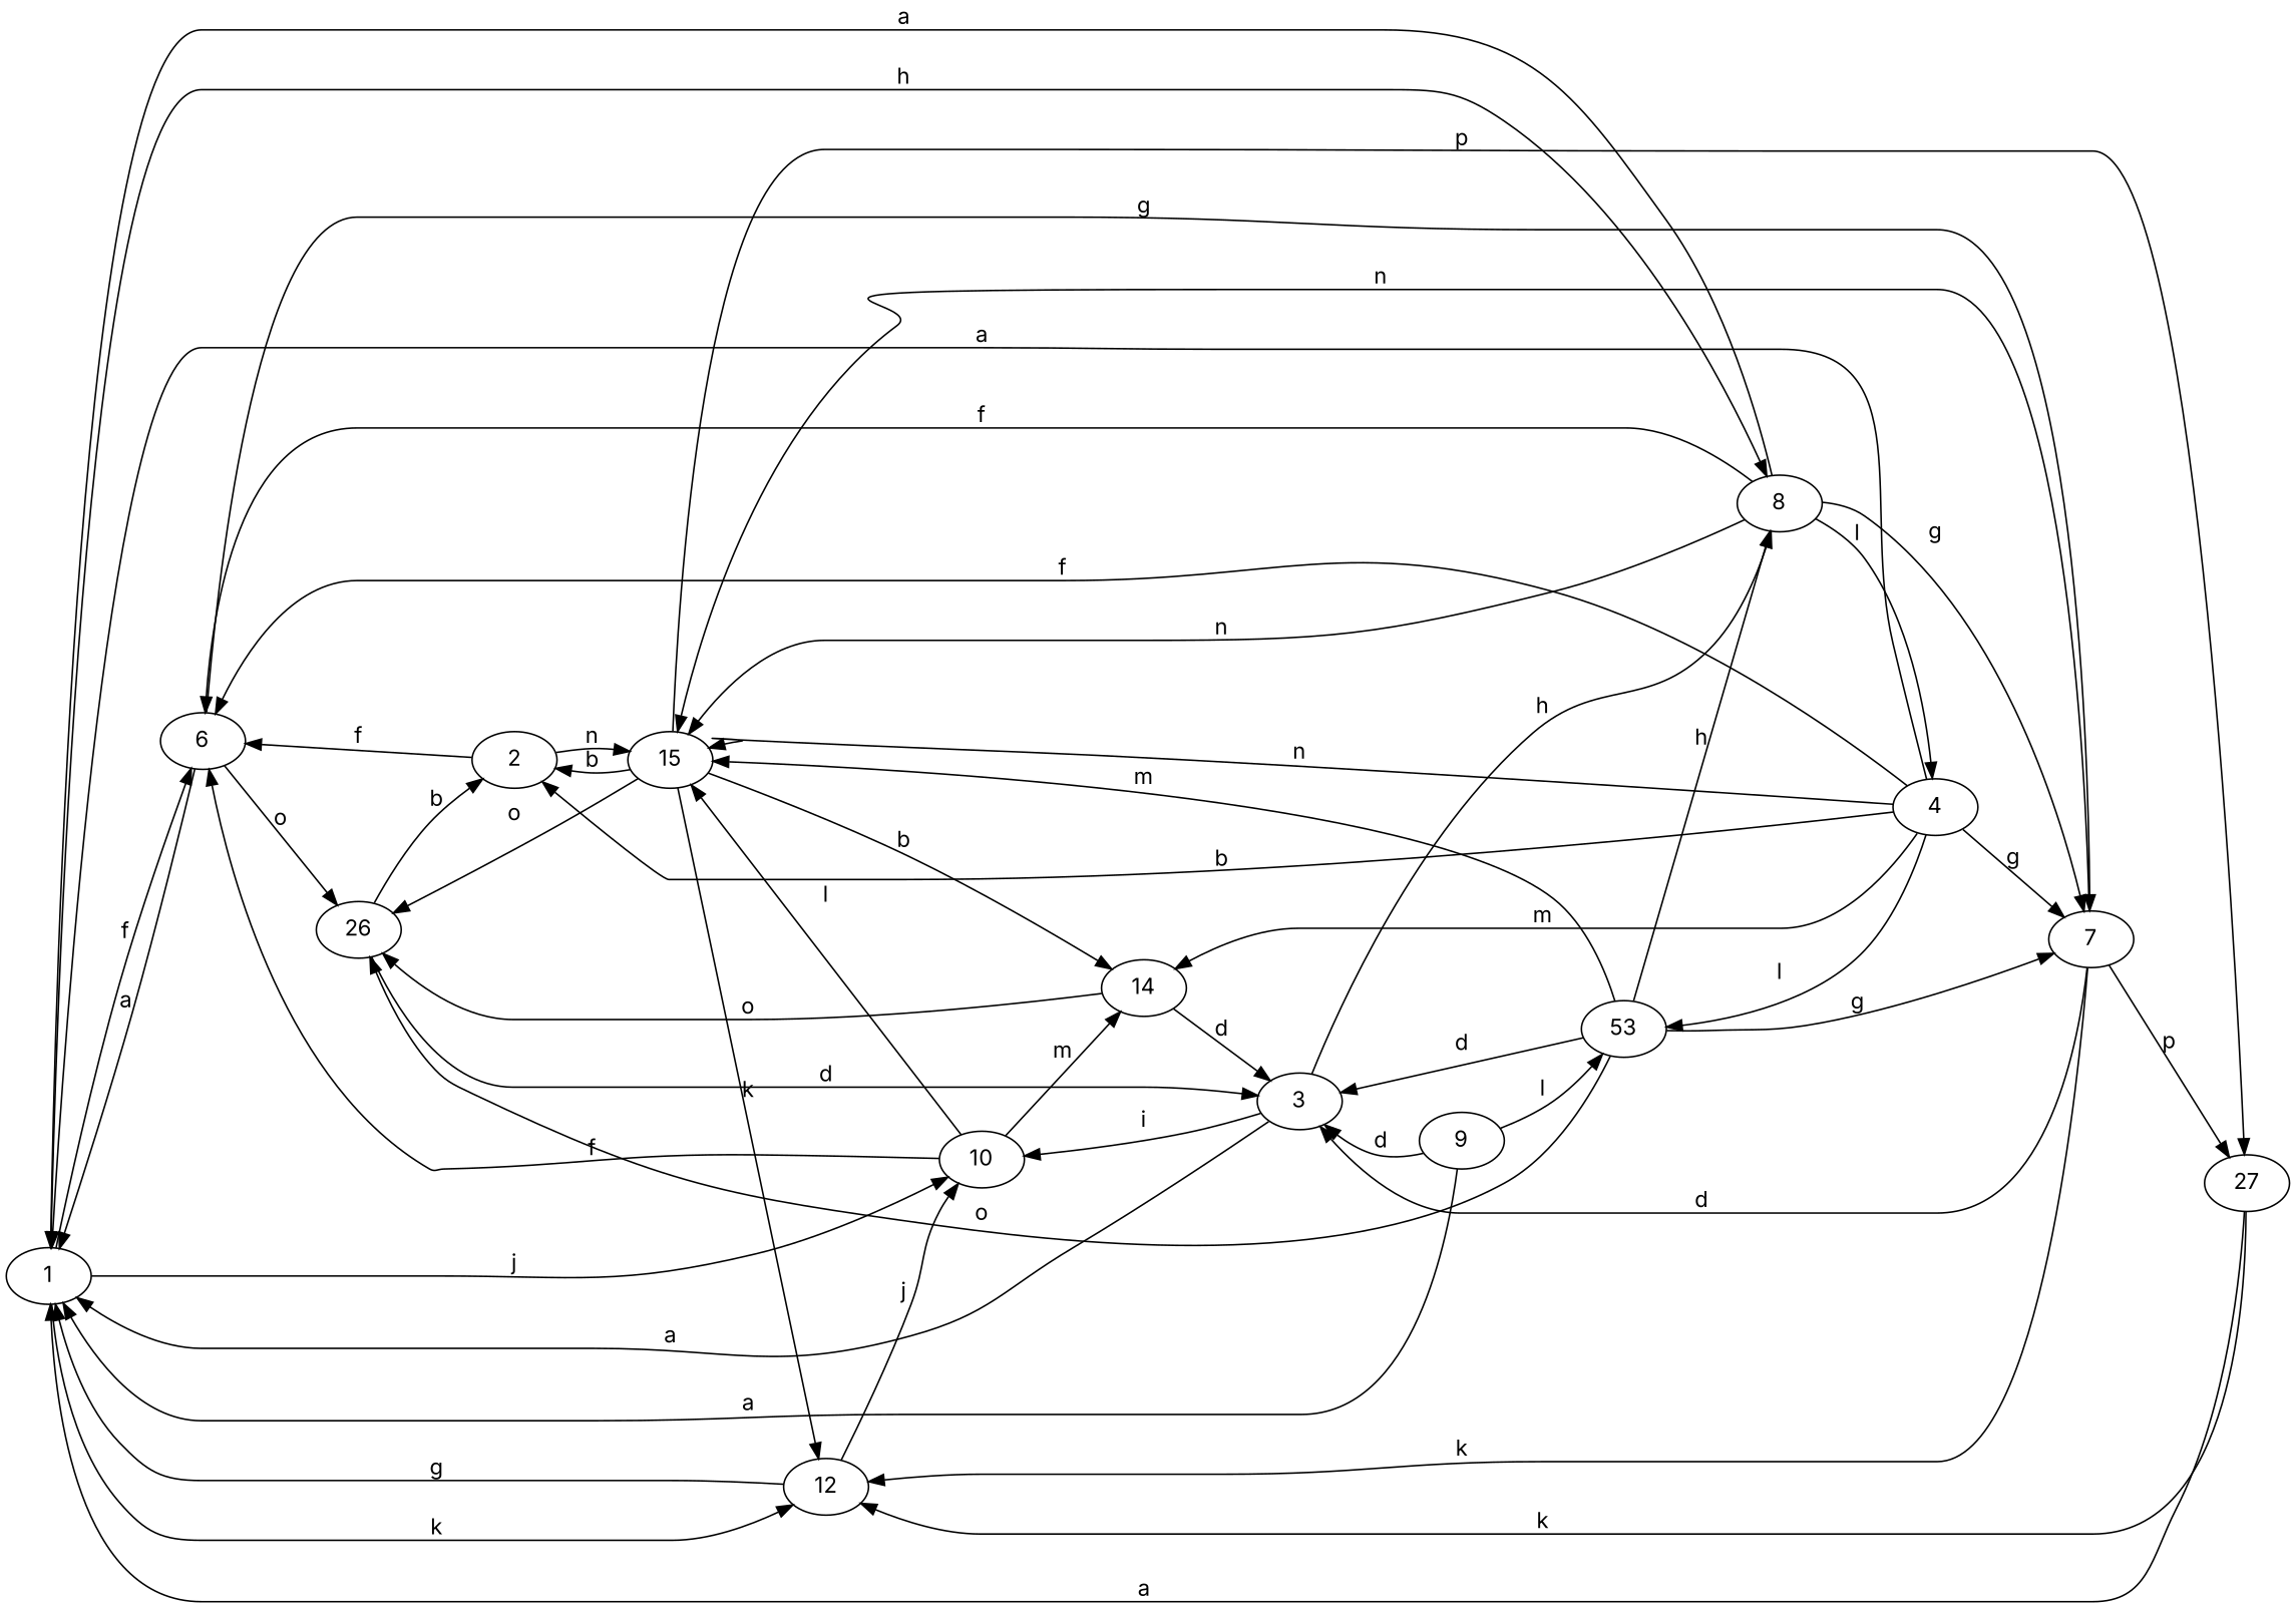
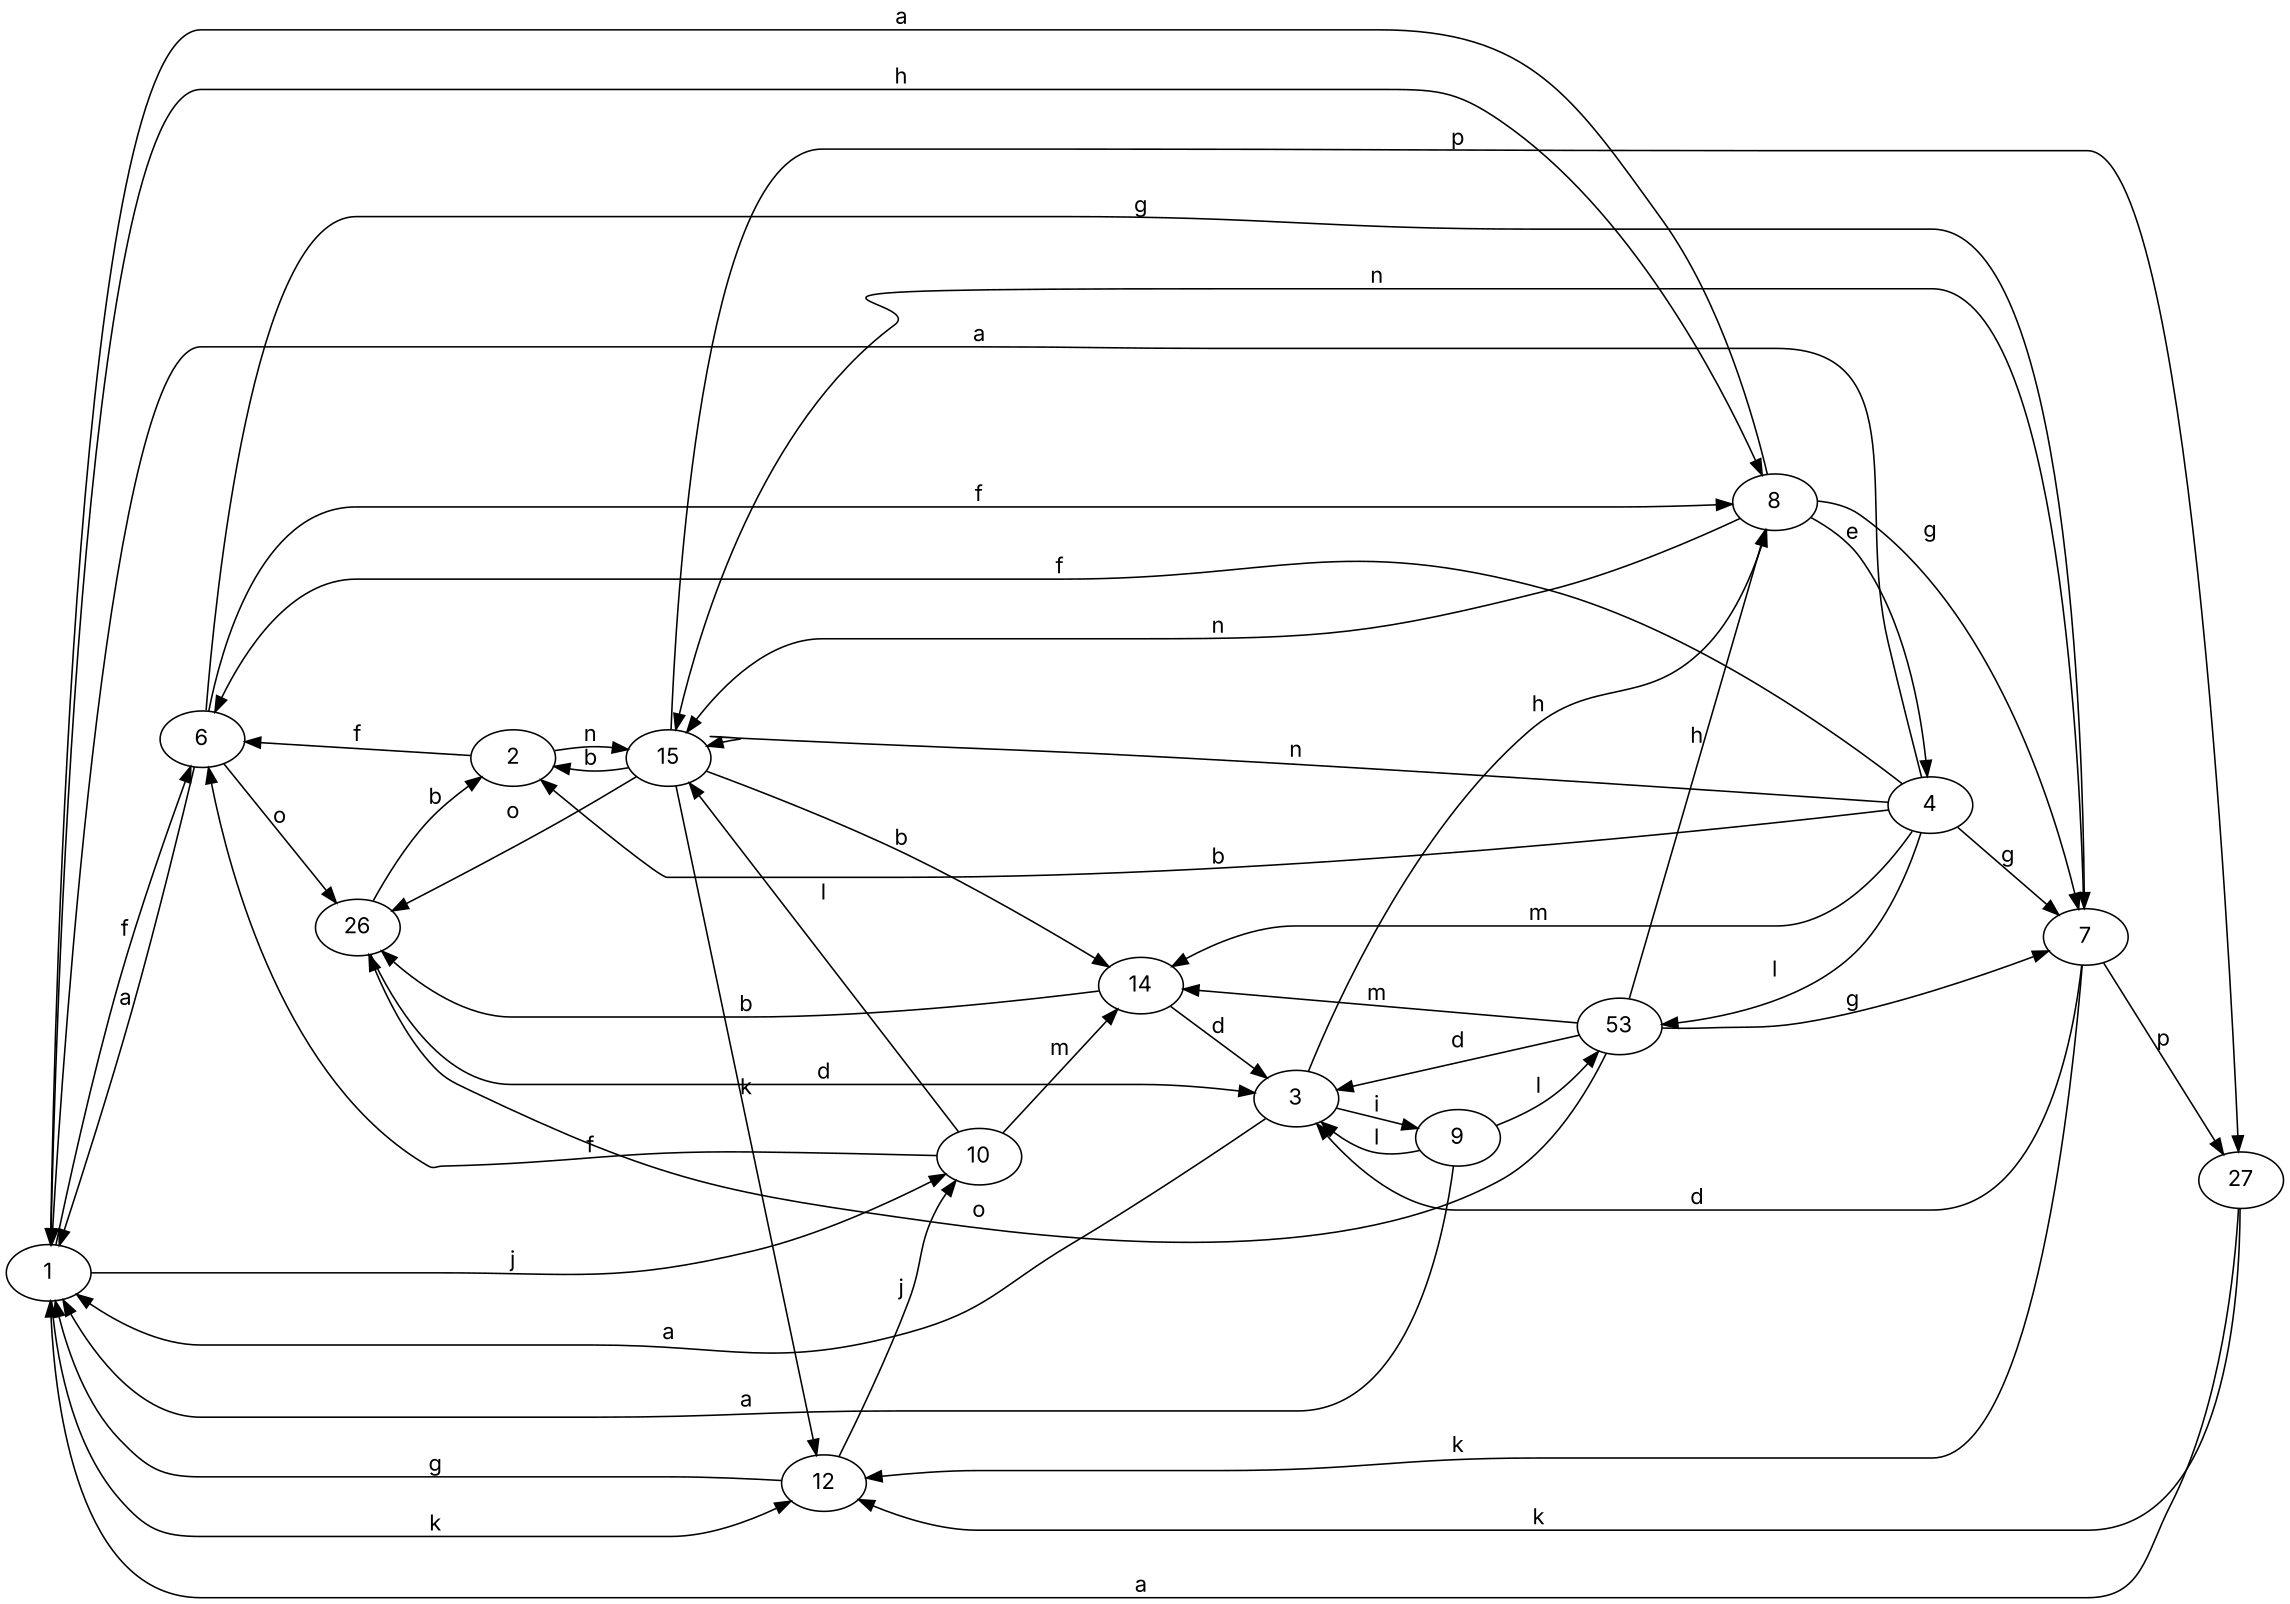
  strict digraph {
    fontname=Inter
    rankdir=LR
    node [fontname=Inter]
    edge [fontname=Inter]
    1
    6
    8
    10
    12
    7
    n7 [label=26]
    15
    4
    14
    2
    n12 [label=27]
    3
    9
    n15 [label=53]
    1 -> 6 [label=f]
    1 -> 8 [label=h]
    1 -> 10 [label=j]
    1 -> 12 [label=k]
    6 -> 1 [label=a]
    6 -> 7 [label=g]
    6 -> n7 [label=o]
    8 -> 1 [label=a]
-   8 -> 6 [label=f]
+   6 -> 8 [label=f]
    8 -> 7 [label=g]
    8 -> 15 [label=n]
-   8 -> 4 [label=l]
+   8 -> 4 [label=e]
    10 -> 6 [label=f]
    10 -> 15 [label=l]
    10 -> 14 [label=m]
    12 -> 1 [label=g]
    12 -> 10 [label=j]
    7 -> 12 [label=k]
    7 -> 15 [label=n]
    7 -> n12 [label=p]
    7 -> 3 [label=d]
    n7 -> 2 [label=b]
    n7 -> 3 [label=d]
    15 -> 12 [label=k]
    15 -> n7 [label=o]
    15 -> 14 [label=b]
    15 -> 2 [label=b]
    15 -> n12 [label=p]
    4 -> 1 [label=a]
    4 -> 6 [label=f]
    4 -> 7 [label=g]
    4 -> 15 [label=n]
    4 -> 14 [label=m]
    4 -> 2 [label=b]
    4 -> n15 [label=l]
-   14 -> n7 [label=o]
+   14 -> n7 [label=b]
    14 -> 3 [label=d]
    2 -> 6 [label=f]
    2 -> 15 [label=n]
    n12 -> 1 [label=a]
    n12 -> 12 [label=k]
    3 -> 1 [label=a]
    3 -> 8 [label=h]
-   3 -> 10 [label=i]
+   3 -> 9 [label=i]
    9 -> 1 [label=a]
-   9 -> 3 [label=d]
+   9 -> 3 [label=l]
    9 -> n15 [label=l]
    n15 -> 8 [label=h]
    n15 -> 7 [label=g]
    n15 -> n7 [label=o]
-   n15 -> 15 [label=m]
+   n15 -> 14 [label=m]
    n15 -> 3 [label=d]
  }
